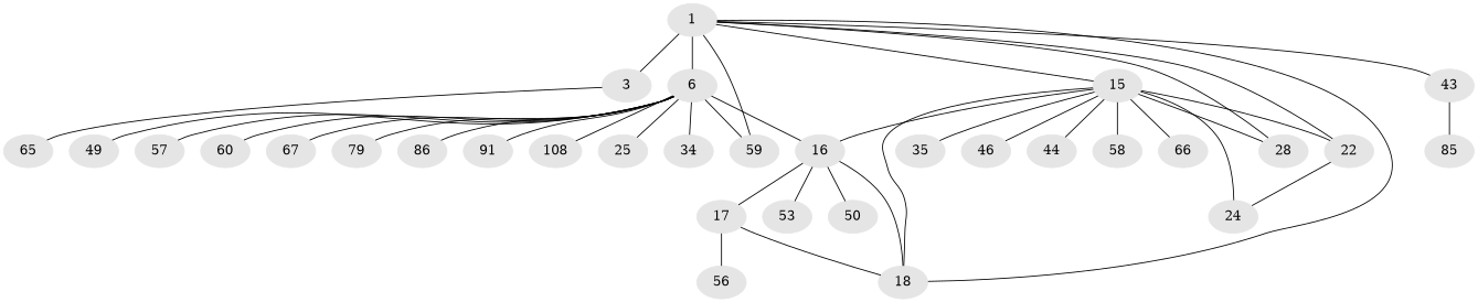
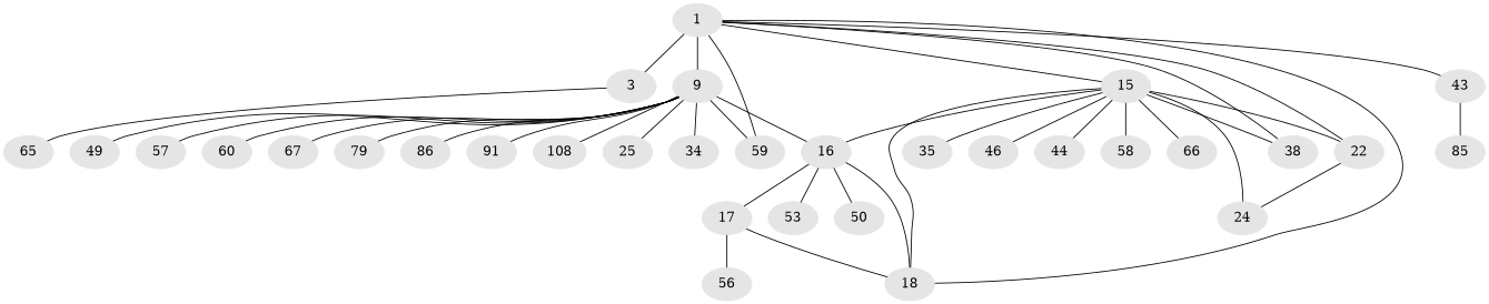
  graph {
    node [color=gray90 style=filled]
    1 [super="+5+4+2"]
    3 [super="+105+106+69"]
-   6 [super="+71+102+73+32+7+9+10"]
+   6 [super="+71+102+73+32+7+9+10" label=9]
    15 [super="+90+97+21+29"]
    18 [super="+51"]
    22
-   28 [super="+39"]
+   28 [super="+39" label=38]
    43
    59
    65
    16 [super="+45"]
    n12 [label=25 super="+62"]
    34
    49
    57
    60
    67
    79
    86
    91
    108
    24 [super="+48+92"]
    35
    n24 [label=46 super="+63+70"]
    44
    58
    66
    85
    17 [super="+31+52+19+74+30"]
    50
    53
    56 [super="+103"]
    1 -- 3 [weight=4]
    1 -- 6 [weight=7]
    1 -- 15 [weight=3]
    1 -- 18 [weight=2]
    1 -- 22
    1 -- 28
    1 -- 43
    1 -- 59
    3 -- 65
    6 -- 59
    6 -- 16
    6 -- n12
    6 -- 34
    6 -- 49
    6 -- 57
    6 -- 60
    6 -- 67
    6 -- 79
    6 -- 86
    6 -- 91
    6 -- 108
    15 -- 18
    15 -- 22 [weight=3]
    15 -- 28
    15 -- 16
    15 -- 24 [weight=3]
    15 -- 35
    15 -- n24
    15 -- 44
    15 -- 58
    15 -- 66
    22 -- 24
    43 -- 85
    16 -- 18
    16 -- 17 [weight=3]
    16 -- 50
    16 -- 53
    17 -- 18 [weight=3]
    17 -- 56
  }
